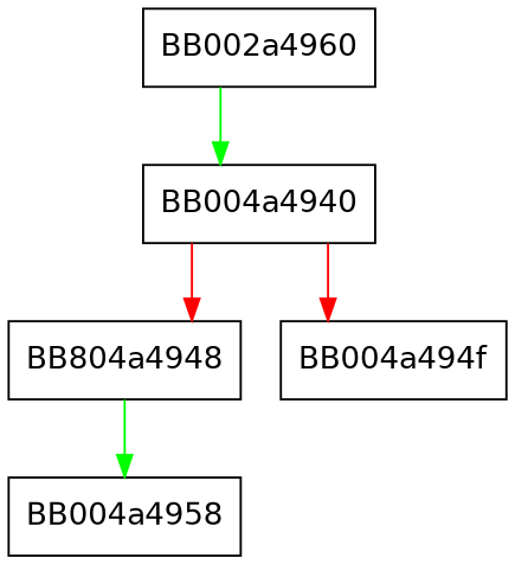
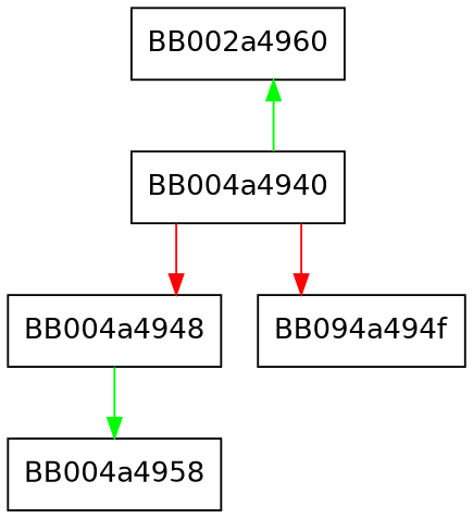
  digraph {
    fontname="DejaVu Sans"
    splines=ortho
    node [fontname="DejaVu Sans" shape=box]
    edge [color=green fontname="DejaVu Sans"]
    n1 [label=BB002a4960]
    BB004a4940
-   BB004a4948 [label=BB804a4948]
-   BB004a494f
+   BB004a4948
+   BB004a494f [label=BB094a494f]
    BB004a4958
-   n1 -> BB004a4940
+   BB004a4940 -> n1
    BB004a4940 -> BB004a4948 [color=red]
    BB004a4940 -> BB004a494f [color=red]
    BB004a4948 -> BB004a4958
  }
